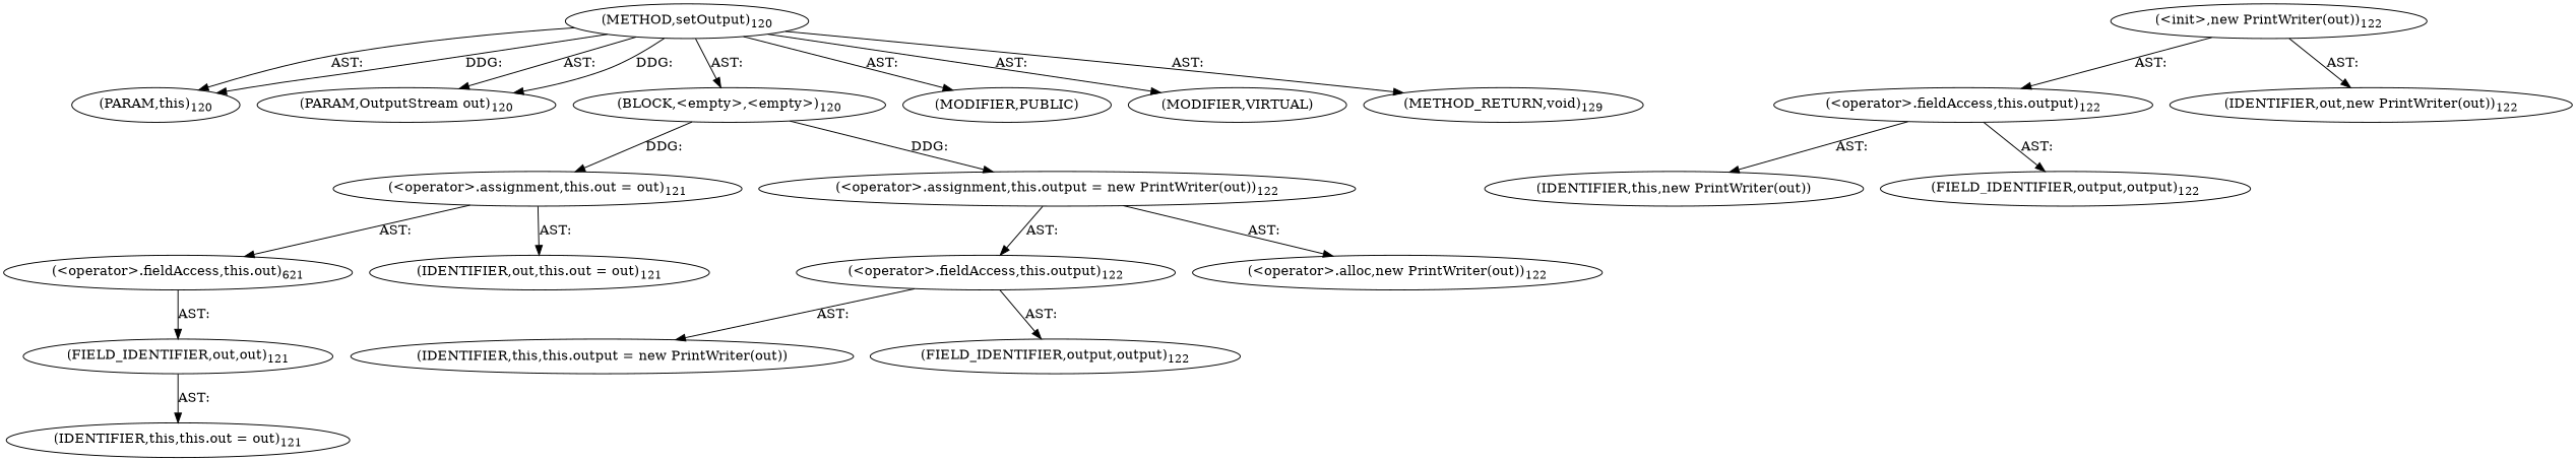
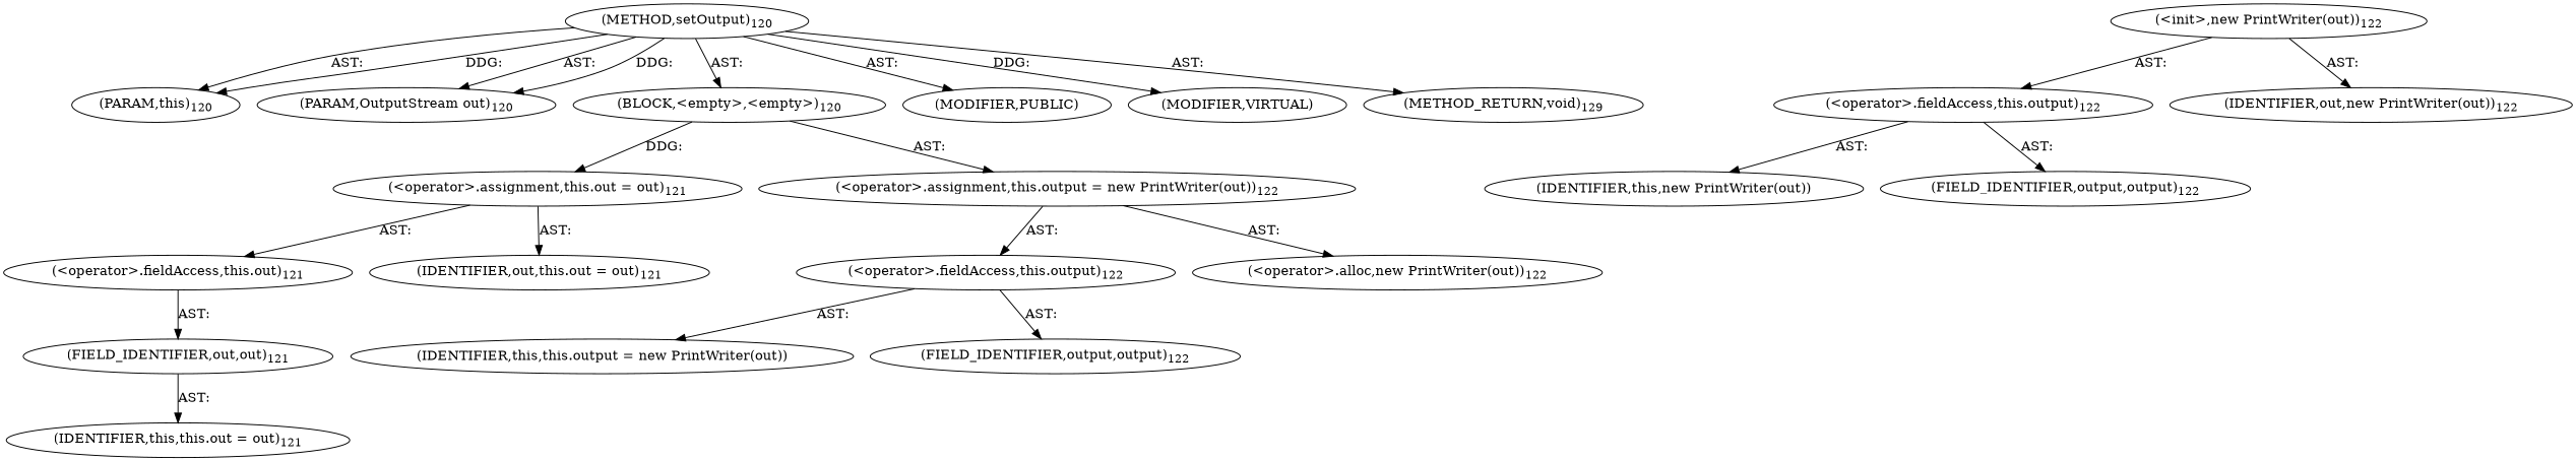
  digraph {
    n1 [label=<(METHOD,setOutput)<SUB>120</SUB>>]
    n2 [label=<(PARAM,this)<SUB>120</SUB>>]
    n3 [label=<(PARAM,OutputStream out)<SUB>120</SUB>>]
    n4 [label=<(BLOCK,&lt;empty&gt;,&lt;empty&gt;)<SUB>120</SUB>>]
    n5 [label=<(MODIFIER,PUBLIC)>]
    n6 [label=<(MODIFIER,VIRTUAL)>]
    n7 [label=<(METHOD_RETURN,void)<SUB>129</SUB>>]
    n8 [label=<(&lt;operator&gt;.assignment,this.out = out)<SUB>121</SUB>>]
    n9 [label=<(&lt;operator&gt;.assignment,this.output = new PrintWriter(out))<SUB>122</SUB>>]
-   n10 [label=<(&lt;operator&gt;.fieldAccess,this.out)<SUB>621</SUB>>]
+   n10 [label=<(&lt;operator&gt;.fieldAccess,this.out)<SUB>121</SUB>>]
    n11 [label=<(IDENTIFIER,out,this.out = out)<SUB>121</SUB>>]
    n12 [label=<(&lt;operator&gt;.fieldAccess,this.output)<SUB>122</SUB>>]
    n13 [label=<(&lt;operator&gt;.alloc,new PrintWriter(out))<SUB>122</SUB>>]
    n14 [label=<(&lt;init&gt;,new PrintWriter(out))<SUB>122</SUB>>]
    n15 [label=<(&lt;operator&gt;.fieldAccess,this.output)<SUB>122</SUB>>]
    n16 [label=<(IDENTIFIER,out,new PrintWriter(out))<SUB>122</SUB>>]
    n17 [label=<(FIELD_IDENTIFIER,out,out)<SUB>121</SUB>>]
    n18 [label=<(IDENTIFIER,this,this.out = out)<SUB>121</SUB>>]
    n19 [label=<(IDENTIFIER,this,this.output = new PrintWriter(out))>]
    n20 [label=<(FIELD_IDENTIFIER,output,output)<SUB>122</SUB>>]
    n21 [label=<(IDENTIFIER,this,new PrintWriter(out))>]
    n22 [label=<(FIELD_IDENTIFIER,output,output)<SUB>122</SUB>>]
    n1 -> n2 [label="AST: "]
    n1 -> n2 [label="DDG: "]
    n1 -> n3 [label="AST: "]
    n1 -> n3 [label="DDG: "]
    n1 -> n4 [label="AST: "]
    n1 -> n5 [label="AST: "]
-   n1 -> n6 [label="AST: "]
+   n1 -> n6 [label="DDG: "]
    n1 -> n7 [label="AST: "]
    n4 -> n8 [label="DDG: "]
-   n4 -> n9 [label="DDG: "]
+   n4 -> n9 [label="AST: "]
    n8 -> n10 [label="AST: "]
    n8 -> n11 [label="AST: "]
    n9 -> n12 [label="AST: "]
    n9 -> n13 [label="AST: "]
    n10 -> n17 [label="AST: "]
    n12 -> n19 [label="AST: "]
    n12 -> n20 [label="AST: "]
    n14 -> n15 [label="AST: "]
    n14 -> n16 [label="AST: "]
    n15 -> n21 [label="AST: "]
    n15 -> n22 [label="AST: "]
    n17 -> n18 [label="AST: "]
  }
